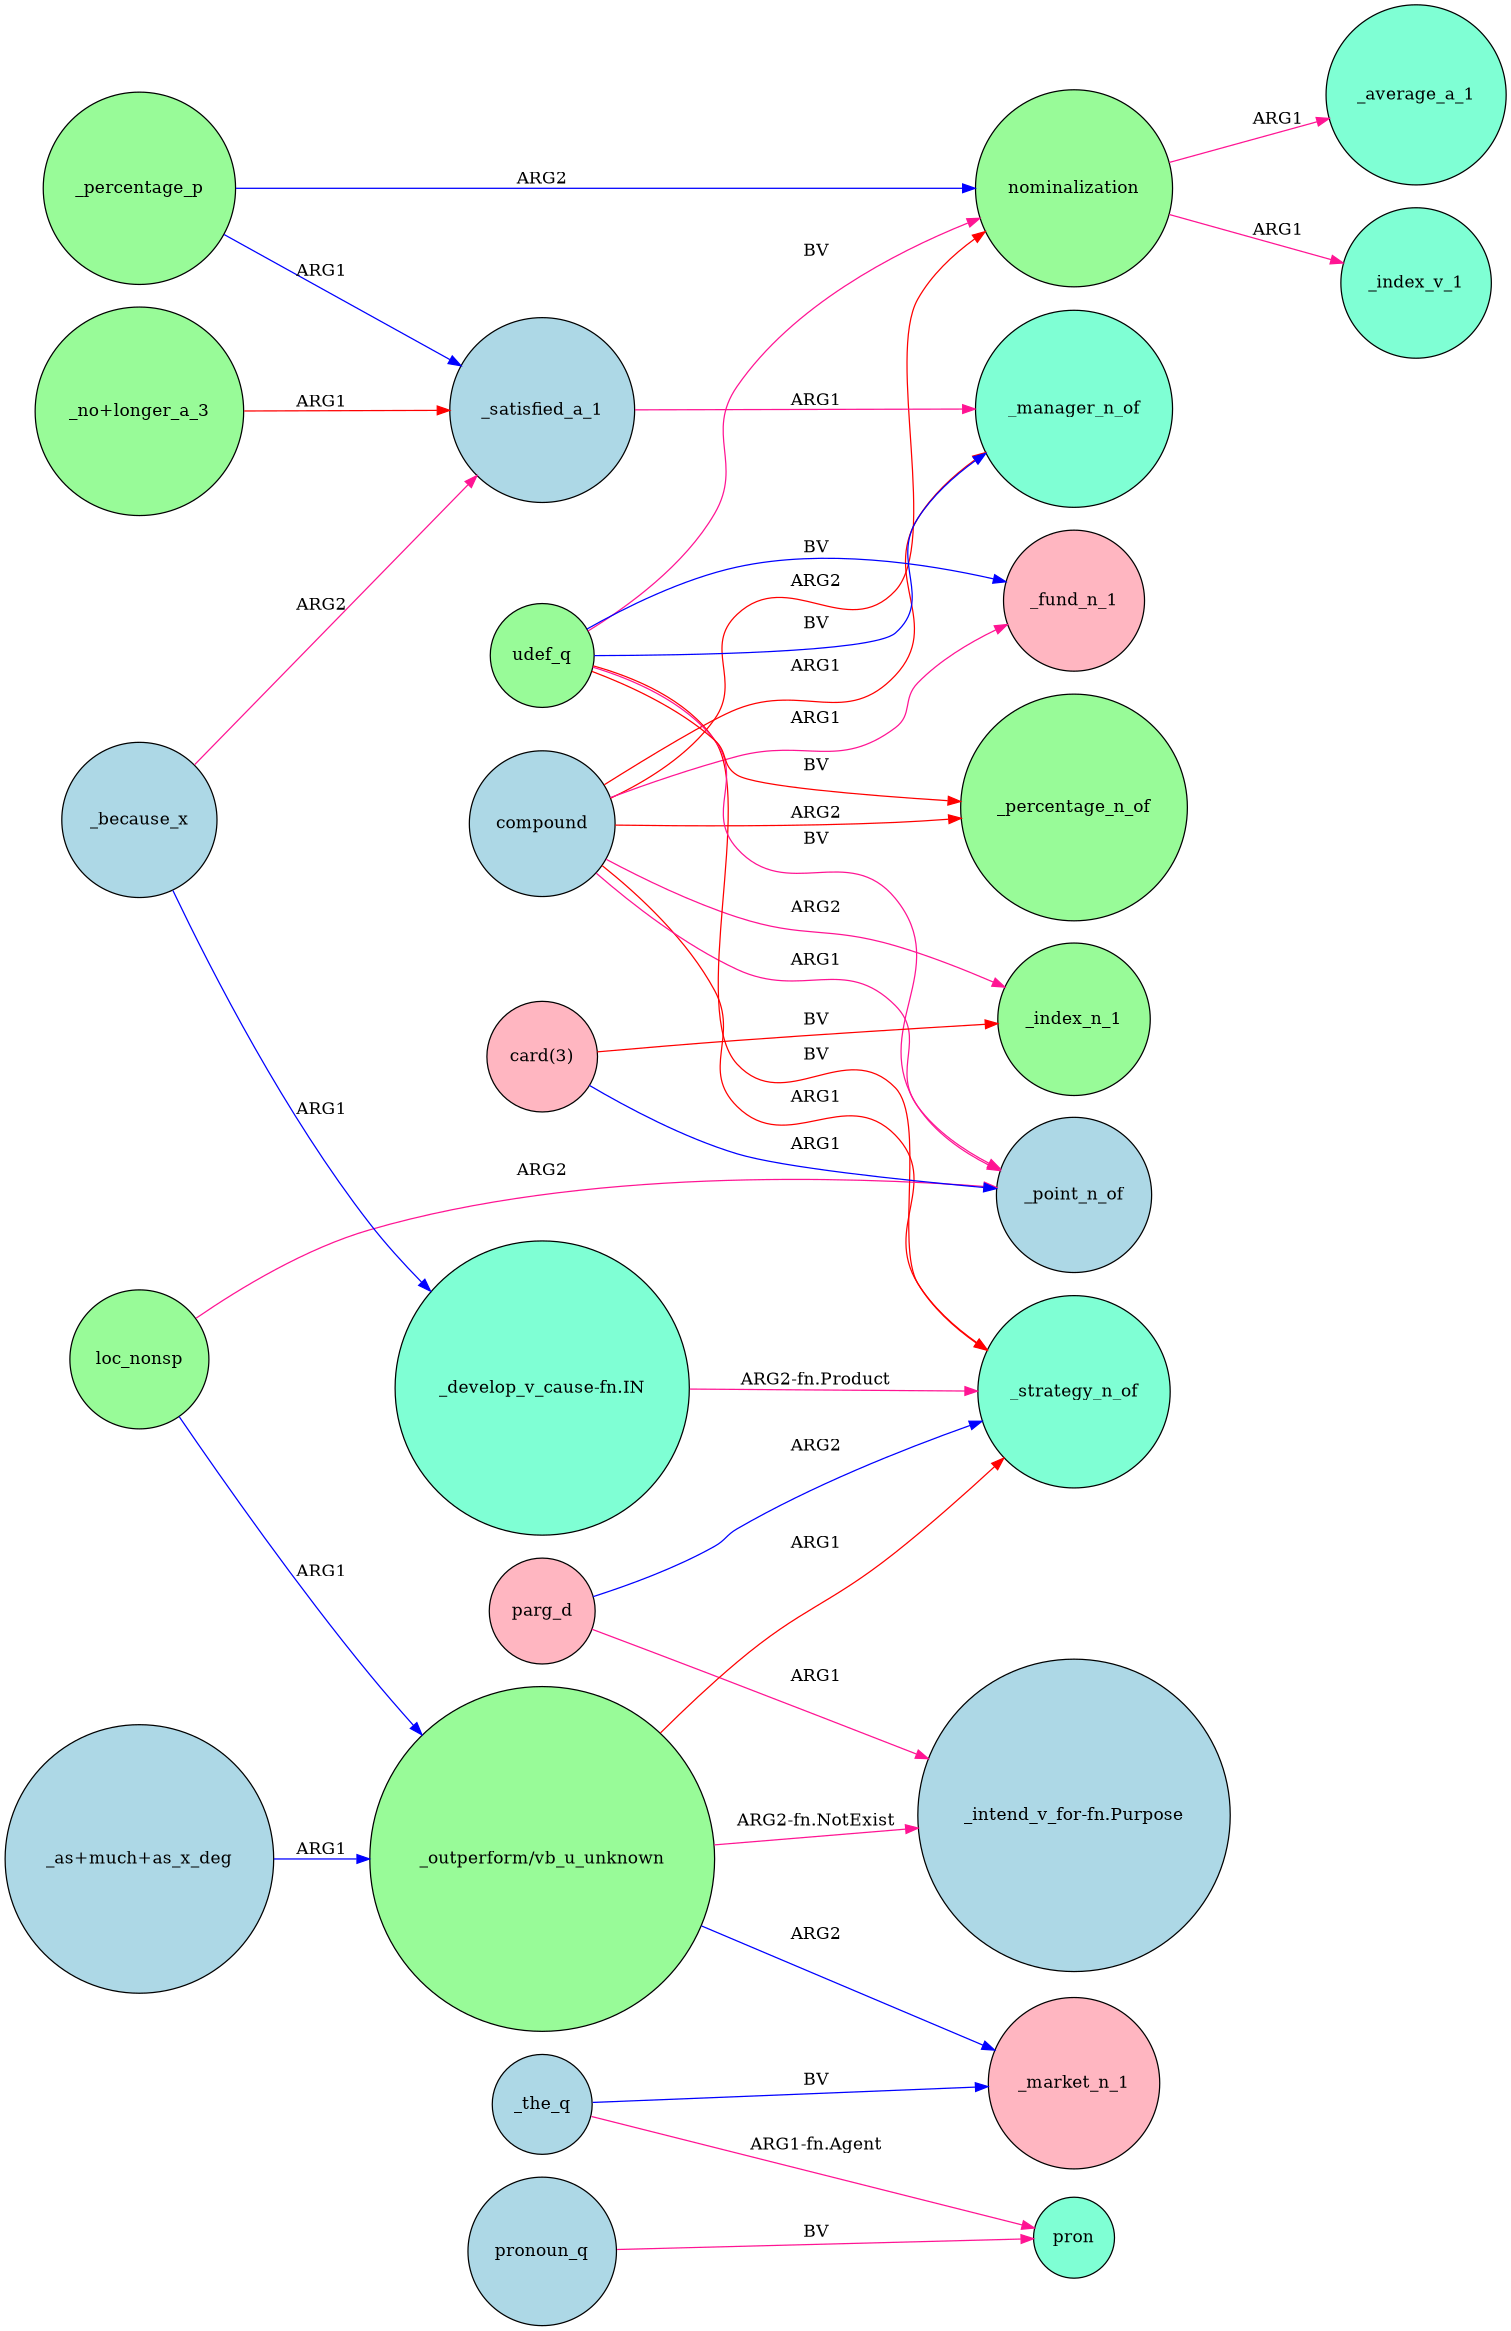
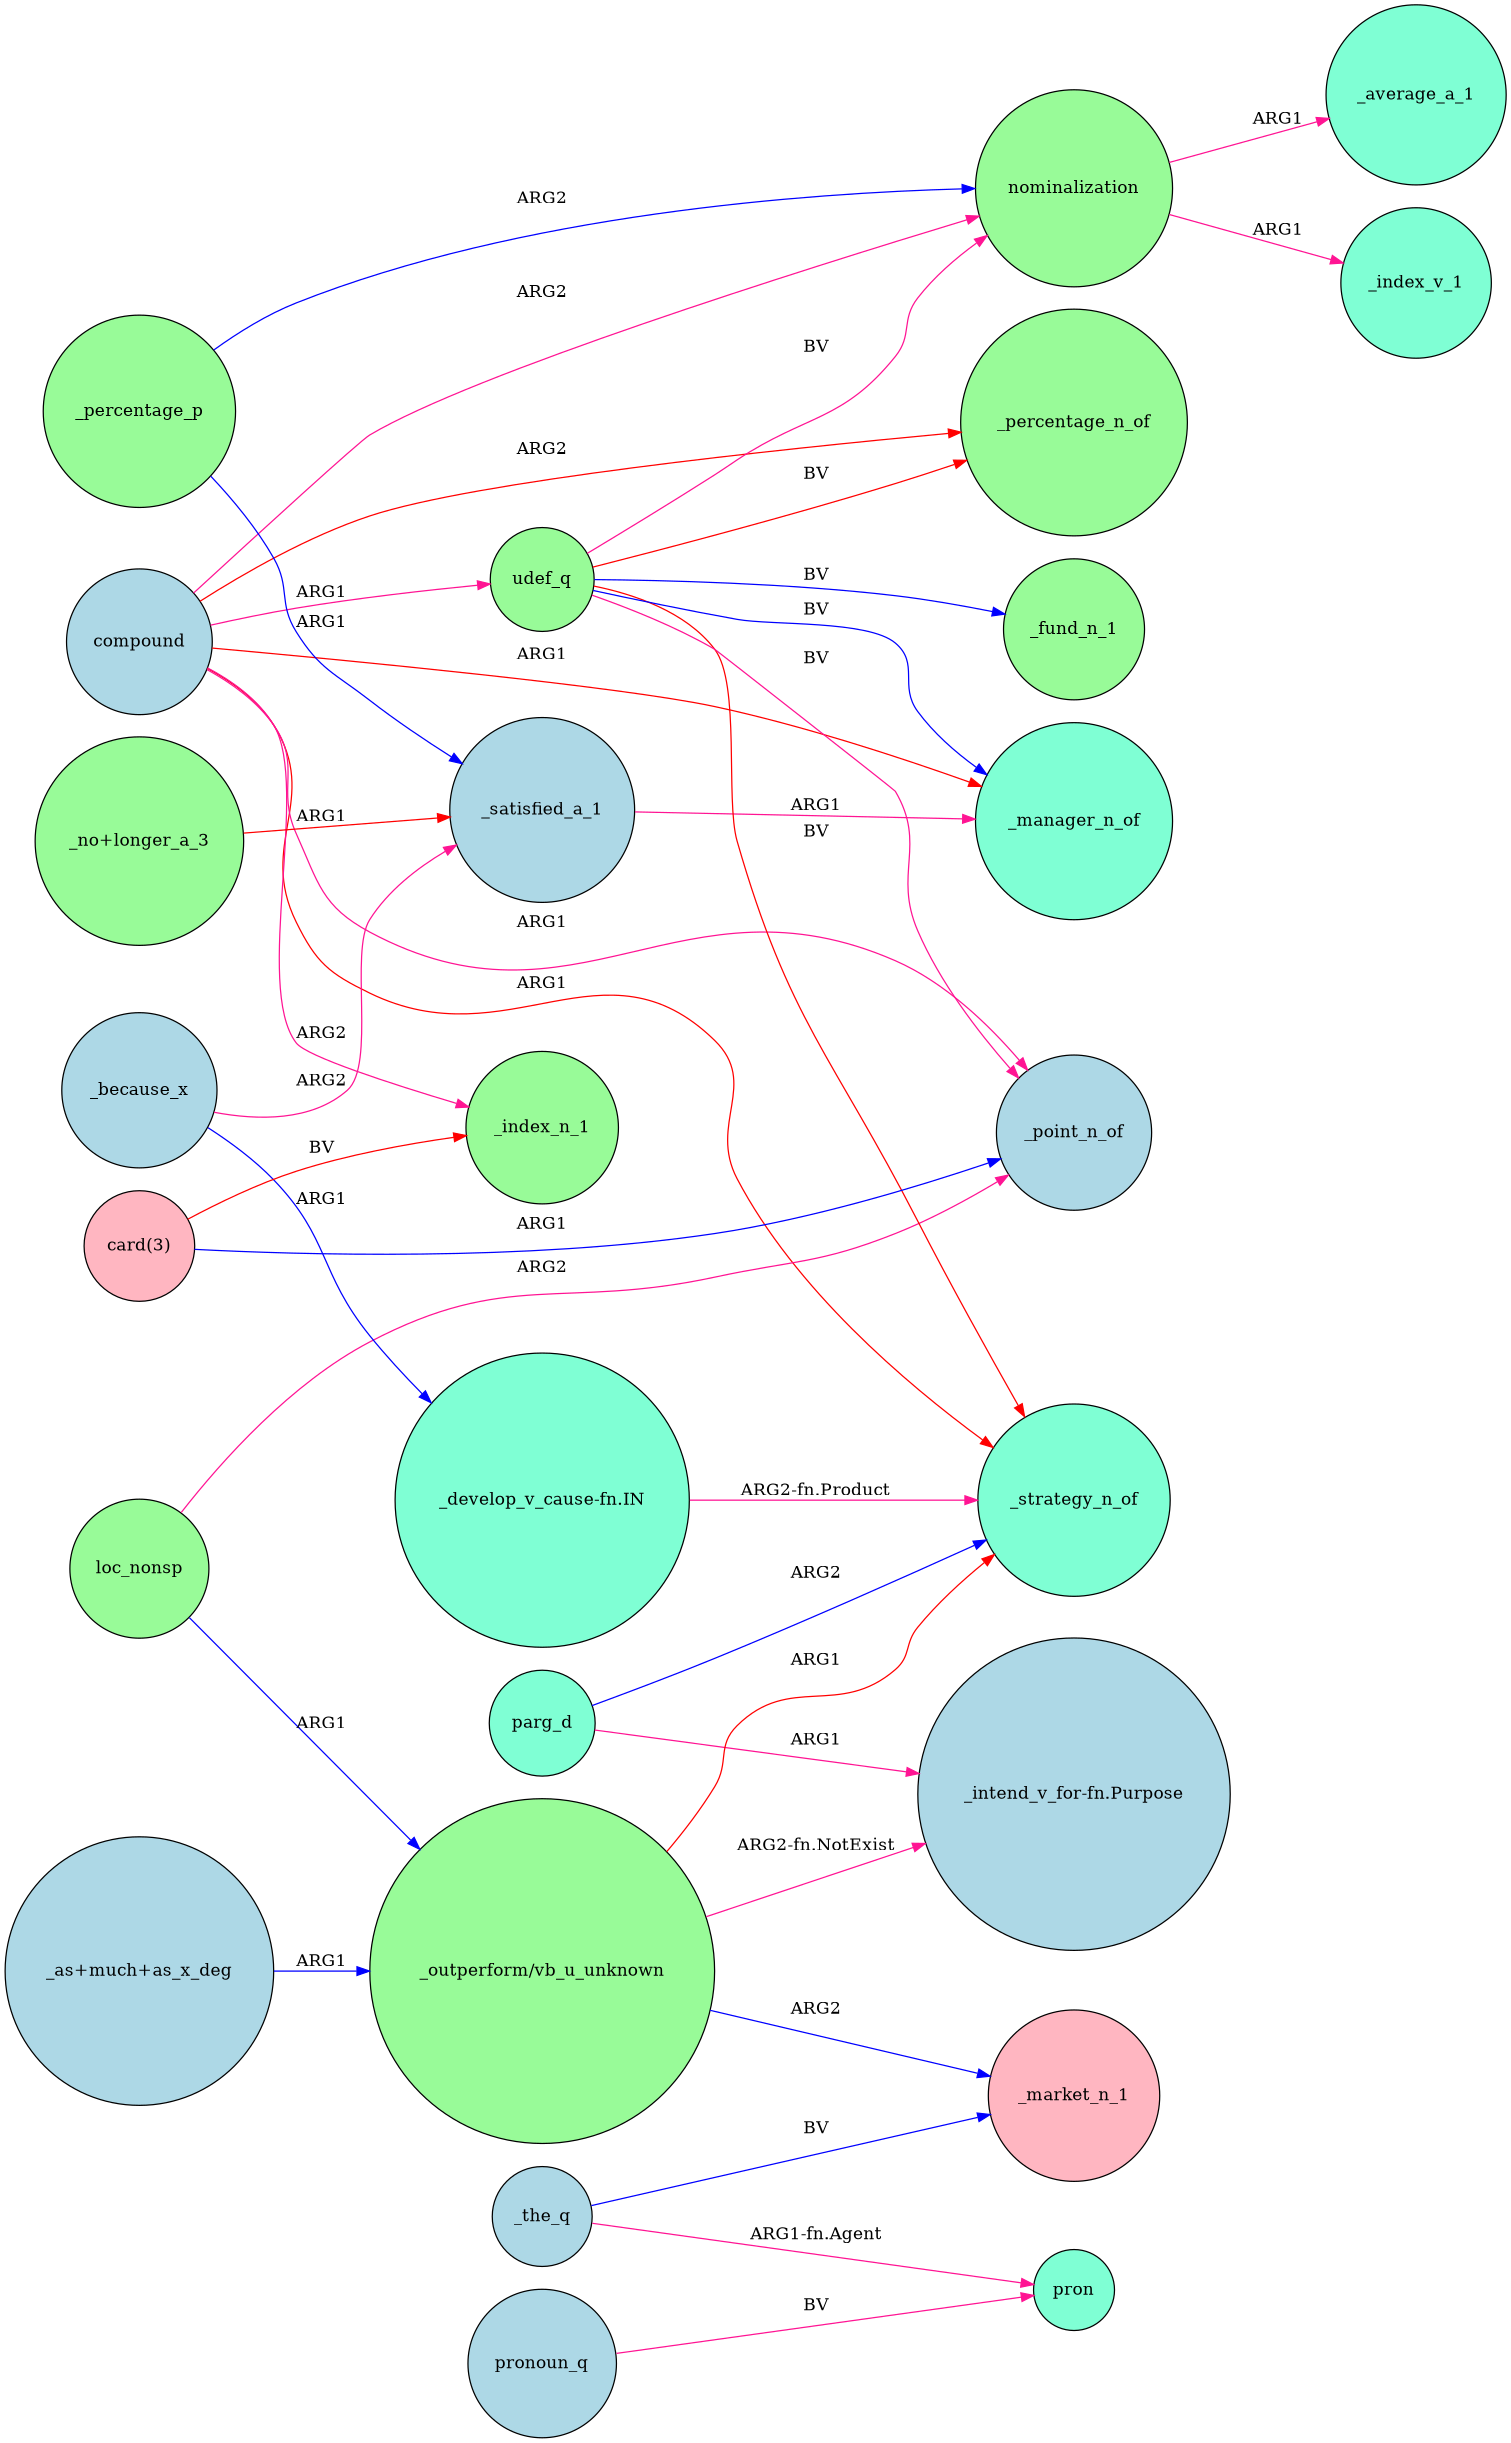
  digraph {
    rankdir=LR
    node [fillcolor=palegreen shape=circle style=filled]
    edge [color=deeppink]
    _strategy_n_of [fillcolor=aquamarine]
    compound [fillcolor=lightblue]
    _manager_n_of [fillcolor=aquamarine]
    _point_n_of [fillcolor=lightblue]
    _index_n_1
    nominalization
    _percentage_n_of
-   _fund_n_1 [fillcolor=lightpink]
+   _fund_n_1
    _average_a_1 [fillcolor=aquamarine]
    _index_v_1 [fillcolor=aquamarine]
-   parg_d [fillcolor=lightpink]
+   parg_d [fillcolor=aquamarine]
    "_intend_v_for-fn.Purpose" [fillcolor=lightblue]
    loc_nonsp
    "_outperform/vb_u_unknown"
    _market_n_1 [fillcolor=lightpink]
    _because_x [fillcolor=lightblue]
    _satisfied_a_1 [fillcolor=lightblue]
    "_develop_v_cause-fn.IN" [fillcolor=aquamarine]
    n19 [label=_percentage_p]
    pron [fillcolor=aquamarine]
    udef_q
    pronoun_q [fillcolor=lightblue]
    "card(3)" [fillcolor=lightpink]
    "_as+much+as_x_deg" [fillcolor=lightblue]
    _the_q [fillcolor=lightblue]
    n26 [label="_no+longer_a_3"]
    compound -> _strategy_n_of [color=red label=ARG1]
    compound -> _manager_n_of [color=red label=ARG1]
    compound -> _point_n_of [label=ARG1]
    compound -> _index_n_1 [label=ARG2]
-   compound -> nominalization [color=red label=ARG2]
+   compound -> nominalization [label=ARG2]
    compound -> _percentage_n_of [color=red label=ARG2]
-   compound -> _fund_n_1 [label=ARG1]
+   compound -> udef_q [label=ARG1]
    nominalization -> _average_a_1 [label=ARG1]
    nominalization -> _index_v_1 [label=ARG1]
    parg_d -> _strategy_n_of [color=blue label=ARG2]
    parg_d -> "_intend_v_for-fn.Purpose" [label=ARG1]
    loc_nonsp -> _point_n_of [label=ARG2]
    loc_nonsp -> "_outperform/vb_u_unknown" [color=blue label=ARG1]
    "_outperform/vb_u_unknown" -> _strategy_n_of [color=red label=ARG1]
    "_outperform/vb_u_unknown" -> "_intend_v_for-fn.Purpose" [label="ARG2-fn.NotExist"]
    "_outperform/vb_u_unknown" -> _market_n_1 [color=blue label=ARG2]
    _because_x -> _satisfied_a_1 [label=ARG2]
    _because_x -> "_develop_v_cause-fn.IN" [color=blue label=ARG1]
    _satisfied_a_1 -> _manager_n_of [label=ARG1]
    "_develop_v_cause-fn.IN" -> _strategy_n_of [label="ARG2-fn.Product"]
    n19 -> nominalization [color=blue label=ARG2]
    n19 -> _satisfied_a_1 [color=blue label=ARG1]
    udef_q -> _strategy_n_of [color=red label=BV]
    udef_q -> _manager_n_of [color=blue label=BV]
    udef_q -> _point_n_of [label=BV]
    udef_q -> nominalization [label=BV]
    udef_q -> _percentage_n_of [color=red label=BV]
    udef_q -> _fund_n_1 [color=blue label=BV]
    pronoun_q -> pron [label=BV]
    "card(3)" -> _point_n_of [color=blue label=ARG1]
    "card(3)" -> _index_n_1 [color=red label=BV]
    "_as+much+as_x_deg" -> "_outperform/vb_u_unknown" [color=blue label=ARG1]
    _the_q -> _market_n_1 [color=blue label=BV]
    _the_q -> pron [label="ARG1-fn.Agent"]
    n26 -> _satisfied_a_1 [color=red label=ARG1]
  }
